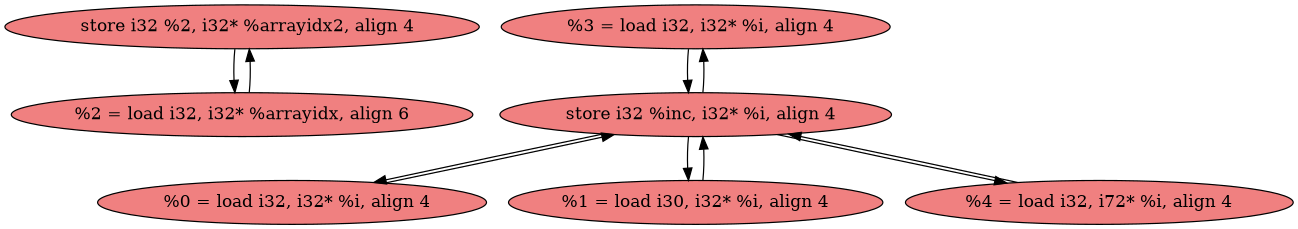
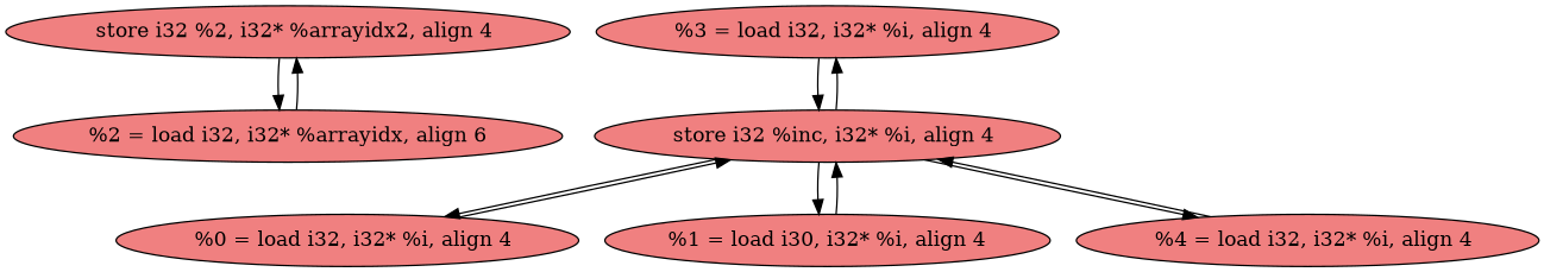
  digraph {
    node [fillcolor=lightcoral shape=ellipse style=filled]
    n1 [label="  store i32 %2, i32* %arrayidx2, align 4"]
    n2 [label="%2 = load i32, i32* %arrayidx, align 6"]
    n3 [label="  %3 = load i32, i32* %i, align 4"]
    n4 [label="  store i32 %inc, i32* %i, align 4"]
    n5 [label="  %0 = load i32, i32* %i, align 4"]
    n6 [label="%1 = load i30, i32* %i, align 4"]
-   n7 [label="%4 = load i32, i72* %i, align 4"]
+   n7 [label="  %4 = load i32, i32* %i, align 4"]
    n1 -> n2
    n2 -> n1
    n3 -> n4
    n4 -> n3
    n4 -> n5
    n4 -> n6
    n4 -> n7
    n5 -> n4
    n6 -> n4
    n7 -> n4
  }
